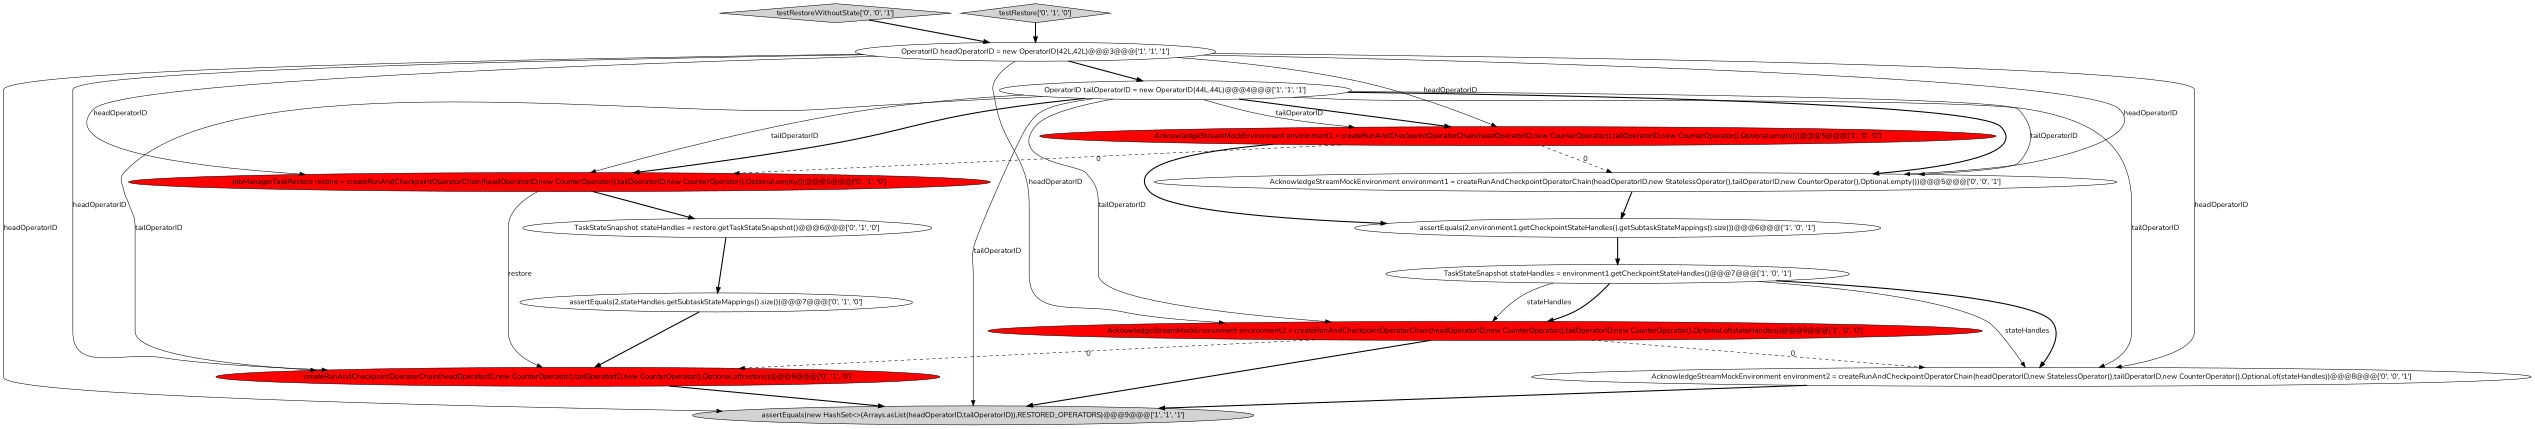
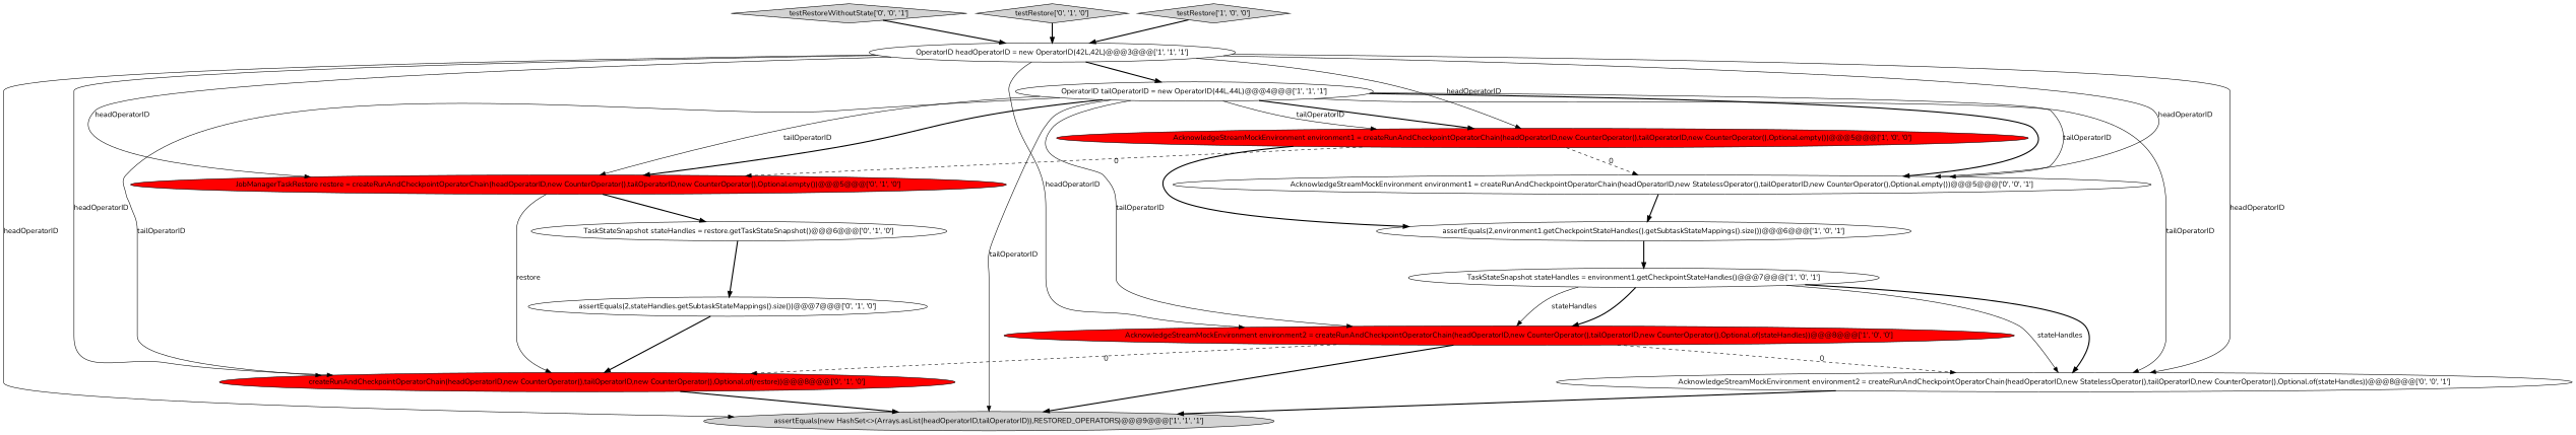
  digraph {
    fontname=Nunito
    node [fillcolor=white shape=ellipse style=filled fontname=Nunito]
    edge [style=bold fontname=Nunito]
    n1 [fillcolor=red label="createRunAndCheckpointOperatorChain(headOperatorID,new CounterOperator(),tailOperatorID,new CounterOperator(),Optional.of(restore))@@@8@@@['0', '1', '0']"]
    n2 [fillcolor=lightgray label="assertEquals(new HashSet<>(Arrays.asList(headOperatorID,tailOperatorID)),RESTORED_OPERATORS)@@@9@@@['1', '1', '1']"]
    n3 [label="AcknowledgeStreamMockEnvironment environment2 = createRunAndCheckpointOperatorChain(headOperatorID,new StatelessOperator(),tailOperatorID,new CounterOperator(),Optional.of(stateHandles))@@@8@@@['0', '0', '1']"]
    n4 [fillcolor=lightgray label="testRestoreWithoutState['0', '0', '1']" shape=diamond]
    n5 [label="OperatorID headOperatorID = new OperatorID(42L,42L)@@@3@@@['1', '1', '1']"]
    n6 [fillcolor=red label="JobManagerTaskRestore restore = createRunAndCheckpointOperatorChain(headOperatorID,new CounterOperator(),tailOperatorID,new CounterOperator(),Optional.empty())@@@5@@@['0', '1', '0']"]
    n7 [label="TaskStateSnapshot stateHandles = restore.getTaskStateSnapshot()@@@6@@@['0', '1', '0']"]
    n8 [label="assertEquals(2,stateHandles.getSubtaskStateMappings().size())@@@7@@@['0', '1', '0']"]
    n9 [label="assertEquals(2,environment1.getCheckpointStateHandles().getSubtaskStateMappings().size())@@@6@@@['1', '0', '1']"]
    n10 [label="TaskStateSnapshot stateHandles = environment1.getCheckpointStateHandles()@@@7@@@['1', '0', '1']"]
    n11 [fillcolor=red label="AcknowledgeStreamMockEnvironment environment1 = createRunAndCheckpointOperatorChain(headOperatorID,new CounterOperator(),tailOperatorID,new CounterOperator(),Optional.empty())@@@5@@@['1', '0', '0']"]
    n12 [label="AcknowledgeStreamMockEnvironment environment1 = createRunAndCheckpointOperatorChain(headOperatorID,new StatelessOperator(),tailOperatorID,new CounterOperator(),Optional.empty())@@@5@@@['0', '0', '1']"]
    n13 [fillcolor=red label="AcknowledgeStreamMockEnvironment environment2 = createRunAndCheckpointOperatorChain(headOperatorID,new CounterOperator(),tailOperatorID,new CounterOperator(),Optional.of(stateHandles))@@@8@@@['1', '0', '0']"]
    n14 [fillcolor=lightgray label="testRestore['0', '1', '0']" shape=diamond]
    n15 [label="OperatorID tailOperatorID = new OperatorID(44L,44L)@@@4@@@['1', '1', '1']"]
+   n16 [fillcolor=lightgray label="testRestore['1', '0', '0']" shape=diamond]
    n1 -> n2
    n3 -> n2
    n4 -> n5
    n5 -> n1 [label=headOperatorID style=solid]
    n5 -> n2 [label=headOperatorID style=solid]
    n5 -> n3 [label=headOperatorID style=solid]
    n5 -> n6 [label=headOperatorID style=solid]
    n5 -> n11 [label=headOperatorID style=solid]
    n5 -> n12 [label=headOperatorID style=solid]
    n5 -> n13 [label=headOperatorID style=solid]
    n5 -> n15
    n6 -> n1 [label=restore style=solid]
    n6 -> n7
    n7 -> n8
    n8 -> n1
    n9 -> n10
    n10 -> n3 [label=stateHandles style=solid]
    n10 -> n3
    n10 -> n13
    n10 -> n13 [label=stateHandles style=solid]
    n11 -> n6 [label=0 style=dashed]
    n11 -> n9
    n11 -> n12 [label=0 style=dashed]
    n12 -> n9
    n13 -> n1 [label=0 style=dashed]
    n13 -> n2
    n13 -> n3 [label=0 style=dashed]
    n14 -> n5
    n15 -> n1 [label=tailOperatorID style=solid]
    n15 -> n2 [label=tailOperatorID style=solid]
    n15 -> n3 [label=tailOperatorID style=solid]
    n15 -> n6 [label=tailOperatorID style=solid]
    n15 -> n6
    n15 -> n11
    n15 -> n11 [label=tailOperatorID style=solid]
    n15 -> n12 [label=tailOperatorID style=solid]
    n15 -> n12
    n15 -> n13 [label=tailOperatorID style=solid]
+   n16 -> n5
  }
